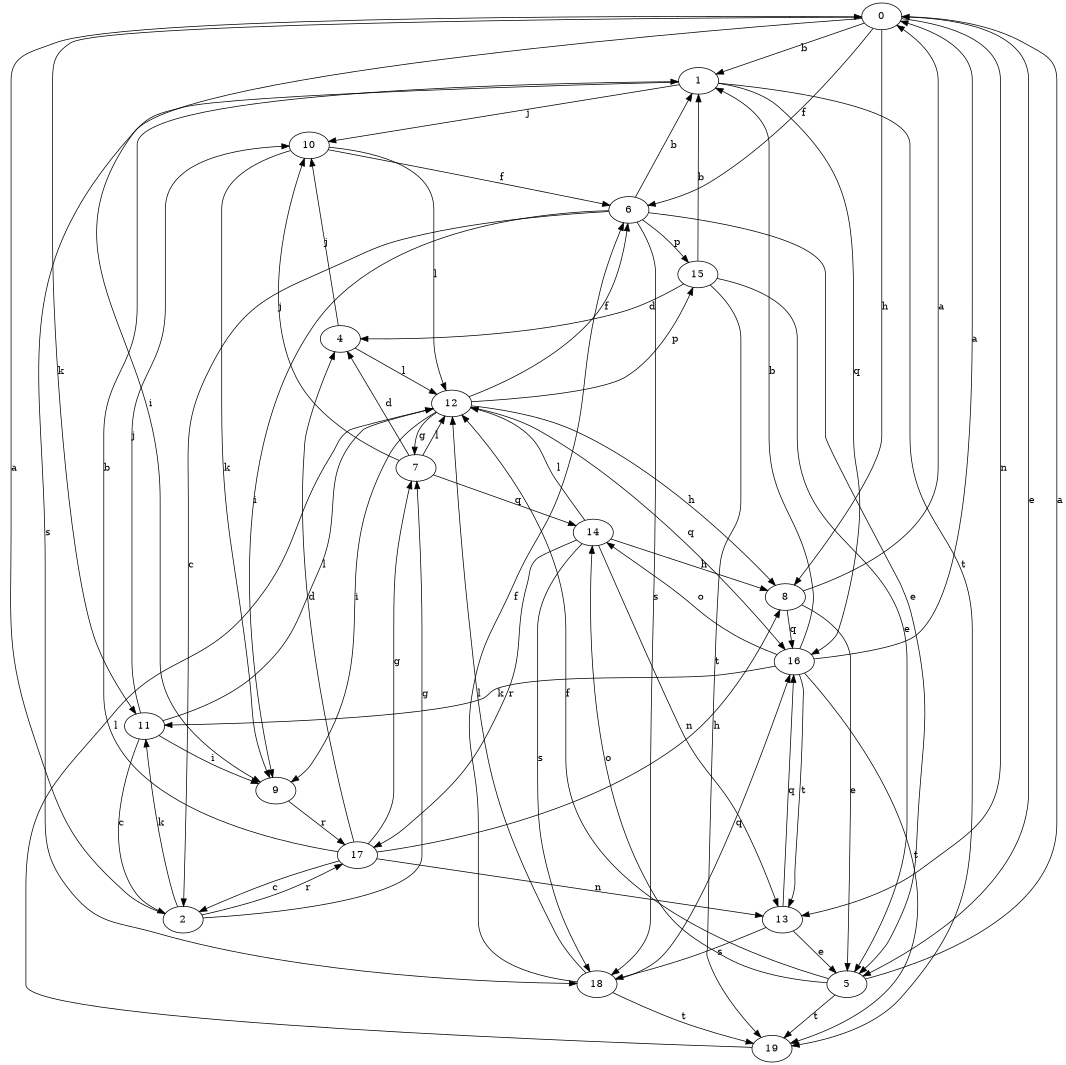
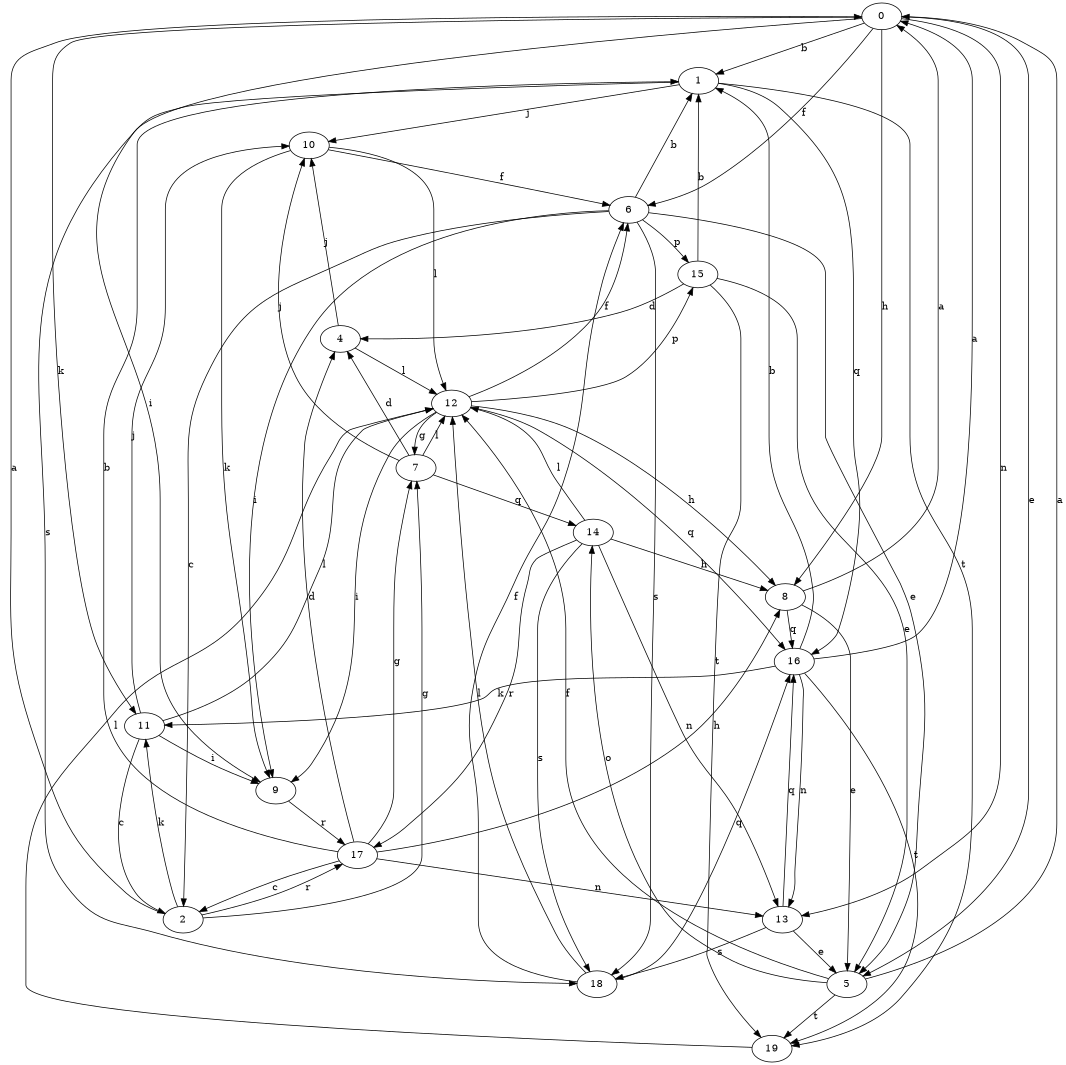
  strict digraph {
    0
    1
    5
    6
    8
    9
    11
    13
    10
    16
    18
    19
    12
    14
    2
    15
    17
    7
    4
    0 -> 1 [label=b]
    0 -> 5 [label=e]
    0 -> 6 [label=f]
    0 -> 8 [label=h]
    0 -> 9 [label=i]
    0 -> 11 [label=k]
    0 -> 13 [label=n]
    1 -> 10 [label=j]
    1 -> 16 [label=q]
    1 -> 18 [label=s]
    1 -> 19 [label=t]
    5 -> 0 [label=a]
    5 -> 19 [label=t]
    5 -> 12 [label=f]
    5 -> 14 [label=o]
    6 -> 1 [label=b]
    6 -> 5 [label=e]
    6 -> 9 [label=i]
    6 -> 18 [label=s]
    6 -> 2 [label=c]
    6 -> 15 [label=p]
    8 -> 0 [label=a]
    8 -> 5 [label=e]
    8 -> 16 [label=q]
    9 -> 17 [label=r]
    11 -> 9 [label=i]
    11 -> 10 [label=j]
    11 -> 12 [label=l]
    11 -> 2 [label=c]
    13 -> 5 [label=e]
    13 -> 16 [label=q]
    13 -> 18 [label=s]
    10 -> 6 [label=f]
    10 -> 9 [label=k]
    10 -> 12 [label=l]
    16 -> 0 [label=a]
    16 -> 1 [label=b]
    16 -> 11 [label=k]
-   16 -> 13 [label=t]
+   16 -> 13 [label=n]
    16 -> 19 [label=t]
-   16 -> 14 [label=o]
    18 -> 6 [label=f]
    18 -> 16 [label=q]
-   18 -> 19 [label=t]
    18 -> 12 [label=l]
    19 -> 12 [label=l]
    12 -> 6 [label=f]
    12 -> 8 [label=h]
    12 -> 9 [label=i]
    12 -> 16 [label=q]
    12 -> 15 [label=p]
    12 -> 7 [label=g]
    14 -> 8 [label=h]
    14 -> 13 [label=n]
    14 -> 18 [label=s]
    14 -> 12 [label=l]
    14 -> 17 [label=r]
    2 -> 0 [label=a]
    2 -> 11 [label=k]
    2 -> 17 [label=r]
    2 -> 7 [label=g]
    15 -> 1 [label=b]
    15 -> 5 [label=e]
    15 -> 19 [label=t]
    15 -> 4 [label=d]
    17 -> 1 [label=b]
    17 -> 8 [label=h]
    17 -> 13 [label=n]
    17 -> 2 [label=c]
    17 -> 7 [label=g]
    17 -> 4 [label=d]
    7 -> 10 [label=j]
    7 -> 12 [label=l]
    7 -> 14 [label=q]
    7 -> 4 [label=d]
    4 -> 10 [label=j]
    4 -> 12 [label=l]
  }
